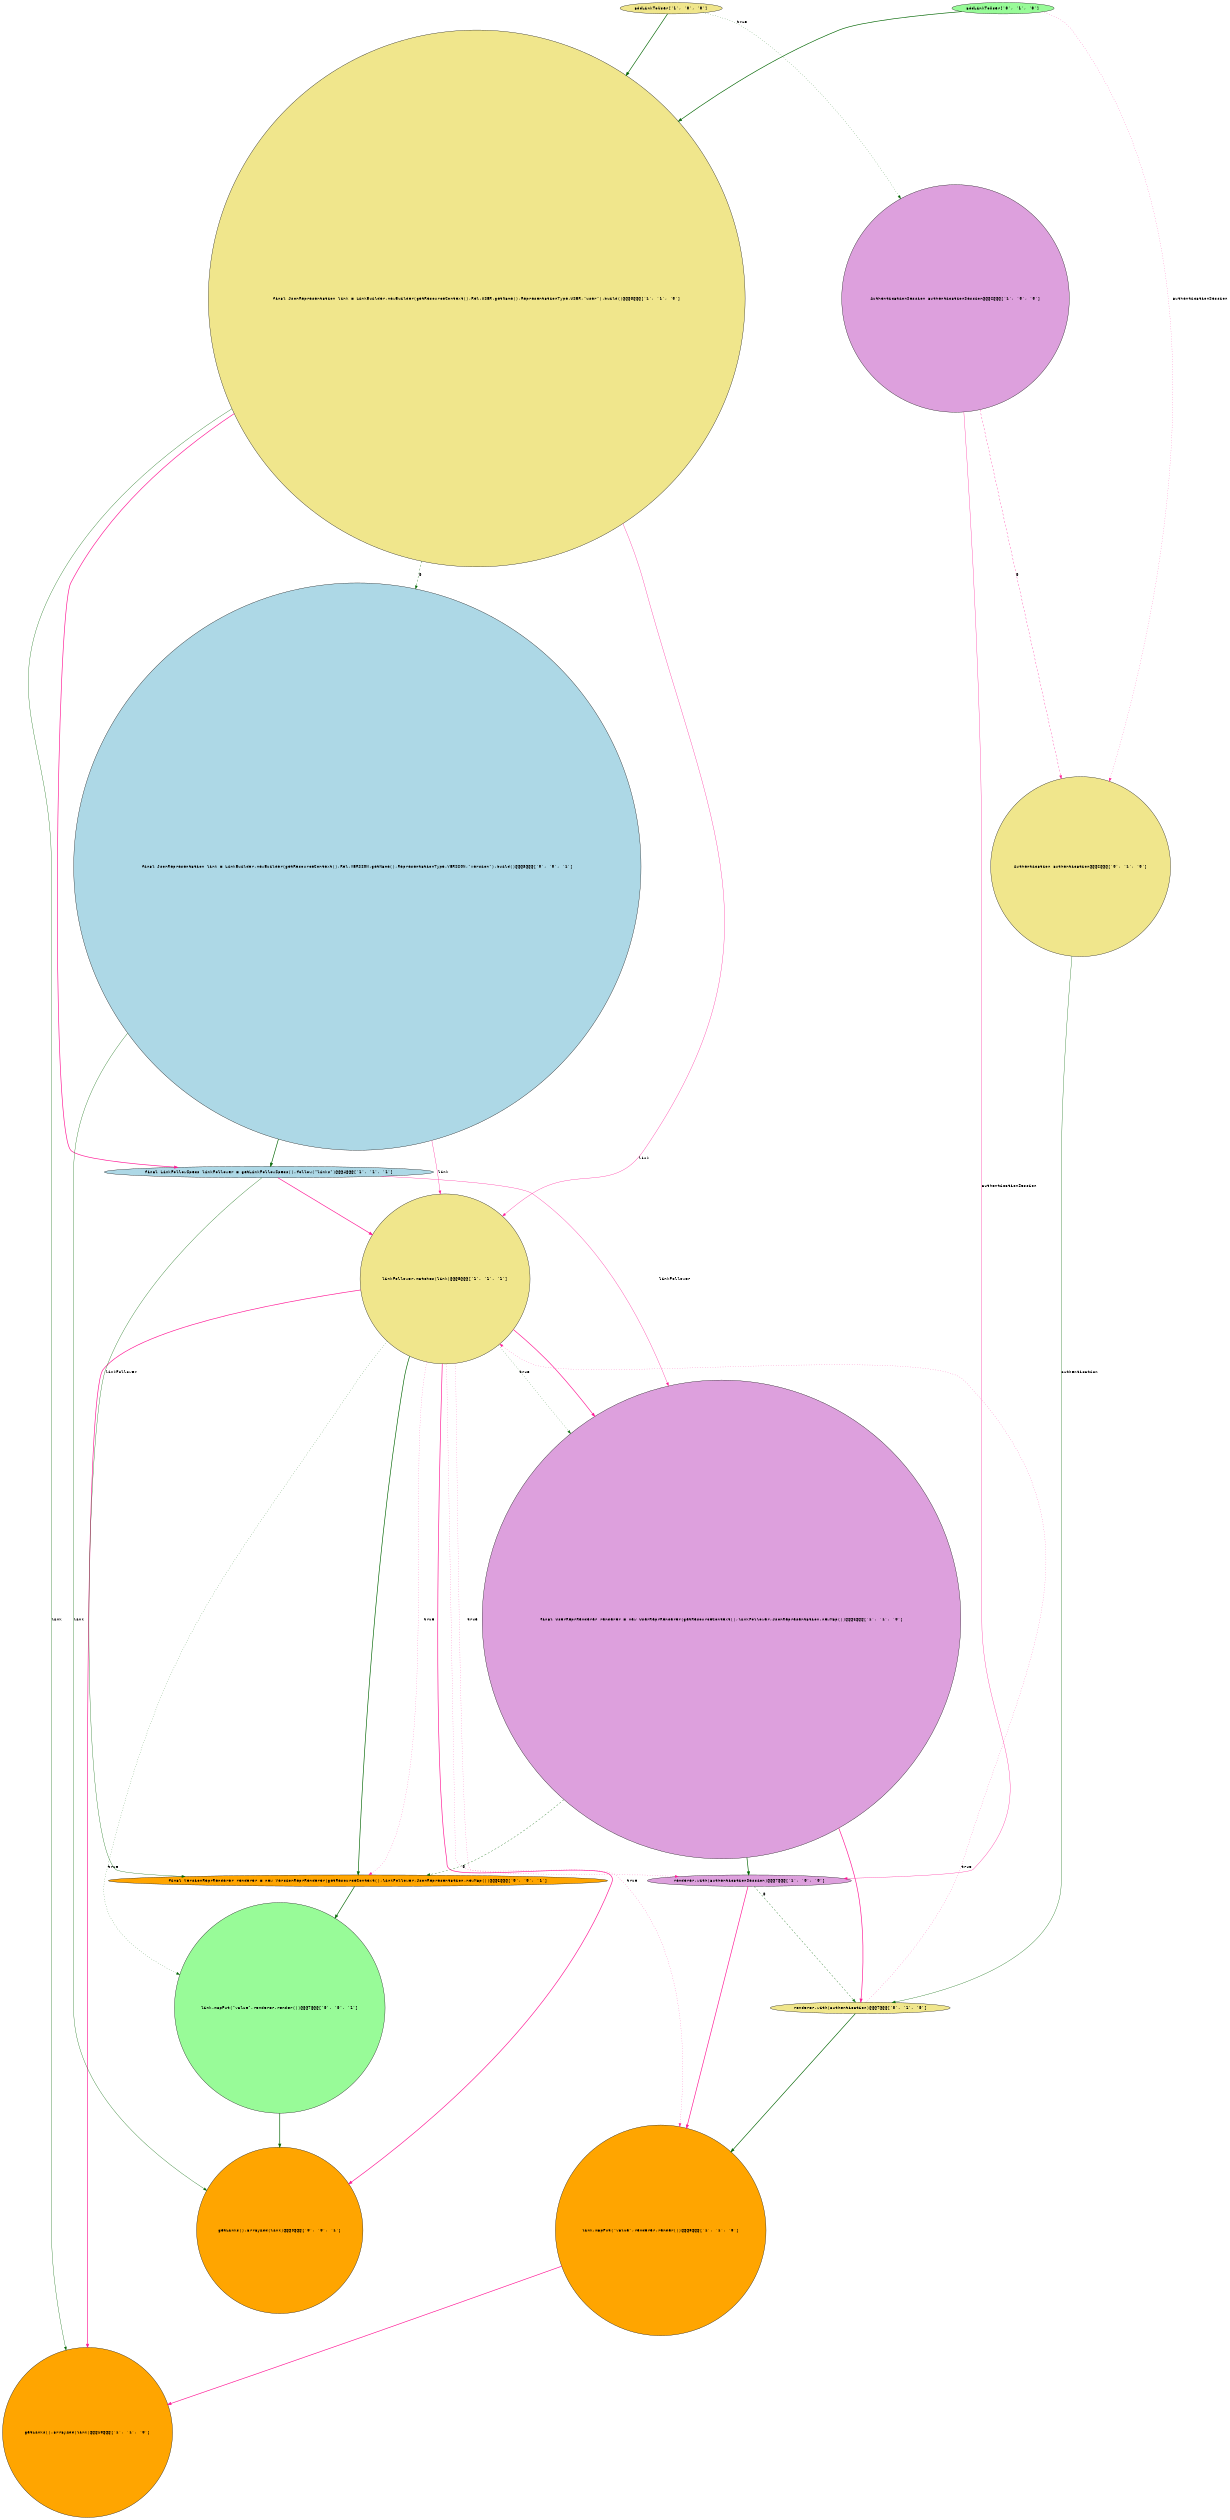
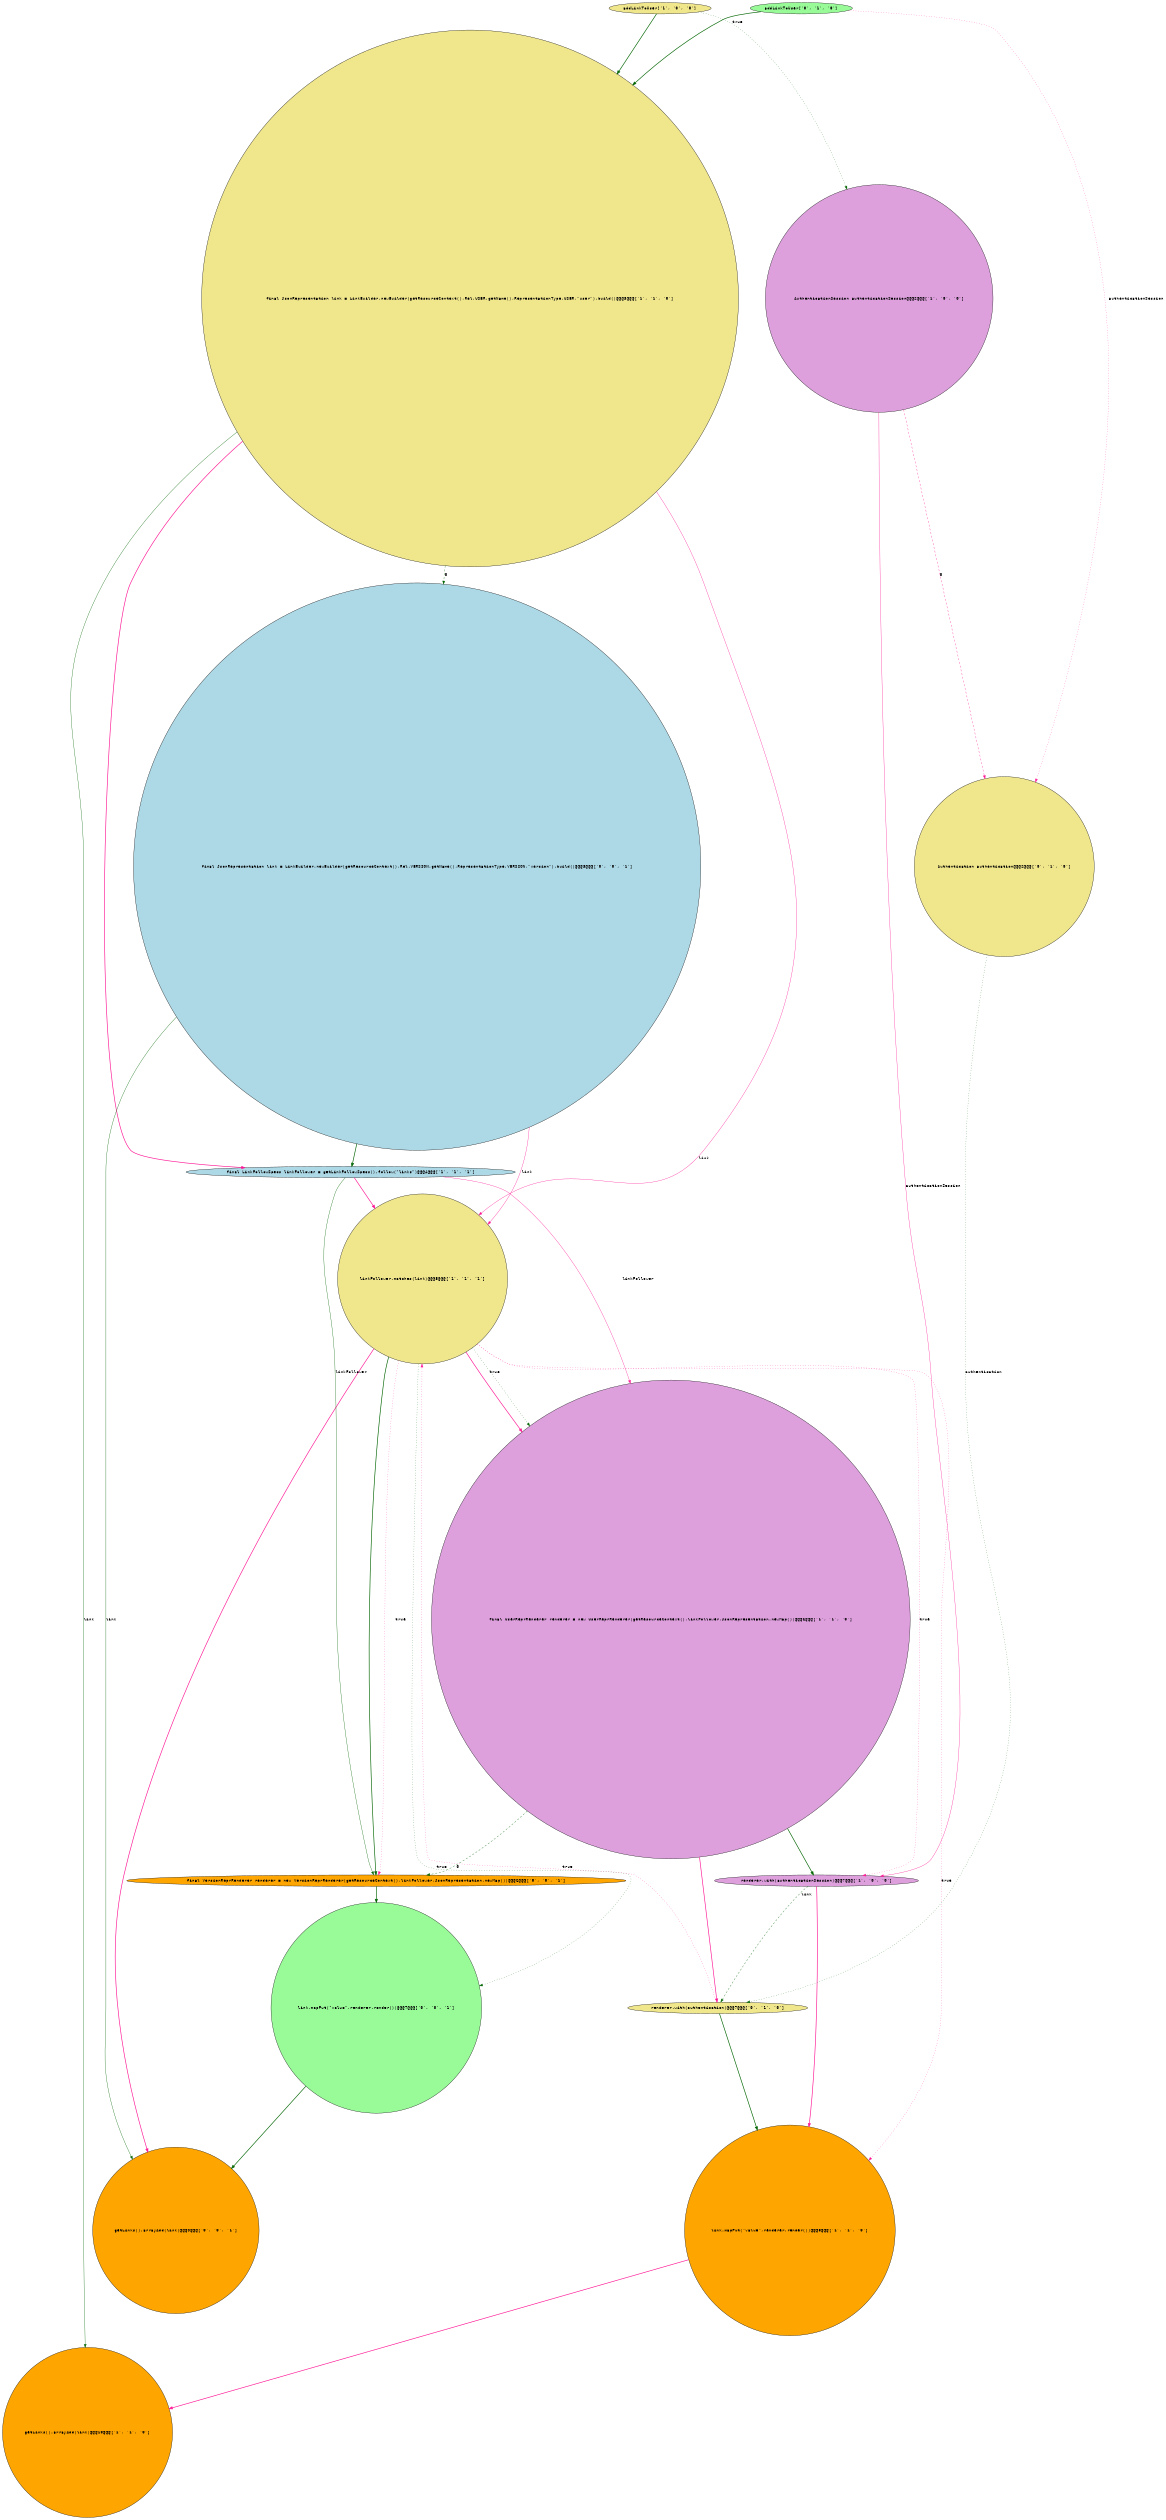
  digraph {
    fontname="DejaVu Sans Mono"
    node [fillcolor=khaki fontname="DejaVu Sans Mono" shape=circle style=filled]
    edge [color=deeppink fontname="DejaVu Sans Mono" style=bold]
    n1 [label="final JsonRepresentation link = LinkBuilder.newBuilder(getResourceContext(),Rel.USER.getName(),RepresentationType.USER,\"user\").build()@@@3@@@['1', '1', '0']"]
    n2 [label="linkFollower.matches(link)@@@5@@@['1', '1', '1']"]
    n3 [fillcolor=lightblue label="final JsonRepresentation link = LinkBuilder.newBuilder(getResourceContext(),Rel.VERSION.getName(),RepresentationType.VERSION,\"version\").build()@@@3@@@['0', '0', '1']"]
    n4 [fillcolor=lightblue label="final LinkFollowSpecs linkFollower = getLinkFollowSpecs().follow(\"links\")@@@4@@@['1', '1', '1']" shape=ellipse]
    n5 [fillcolor=orange label="getLinks().arrayAdd(link)@@@10@@@['1', '1', '0']"]
    n6 [fillcolor=orange label="link.mapPut(\"value\",renderer.render())@@@8@@@['1', '1', '0']"]
    n7 [fillcolor=plum label="renderer.with(authenticationSession)@@@7@@@['1', '0', '0']" shape=ellipse]
    n8 [fillcolor=palegreen label="link.mapPut(\"value\",renderer.render())@@@7@@@['0', '0', '1']"]
    n9 [fillcolor=orange label="getLinks().arrayAdd(link)@@@9@@@['0', '0', '1']"]
    n10 [fillcolor=plum label="final UserReprRenderer renderer = new UserReprRenderer(getResourceContext(),linkFollower,JsonRepresentation.newMap())@@@6@@@['1', '1', '0']"]
    n11 [fillcolor=orange label="final VersionReprRenderer renderer = new VersionReprRenderer(getResourceContext(),linkFollower,JsonRepresentation.newMap())@@@6@@@['0', '0', '1']" shape=ellipse]
    n12 [label="renderer.with(authentication)@@@7@@@['0', '1', '0']" shape=ellipse]
    n13 [fillcolor=palegreen label="addLinkToUser['0', '1', '0']" shape=ellipse]
    n14 [label="Authentication authentication@@@2@@@['0', '1', '0']"]
    n15 [label="addLinkToUser['1', '0', '0']" shape=ellipse]
    n16 [fillcolor=plum label="AuthenticationSession authenticationSession@@@2@@@['1', '0', '0']"]
    n1 -> n2 [label=link style=solid]
    n1 -> n3 [color=darkgreen label=0 style=dashed]
    n1 -> n4
    n1 -> n5 [color=darkgreen label=link style=solid]
-   n2 -> n5
    n2 -> n6 [label=true style=dotted]
    n2 -> n7 [label=true style=dotted]
    n2 -> n8 [color=darkgreen label=true style=dotted]
    n2 -> n9
    n2 -> n10
    n2 -> n10 [color=darkgreen label=true style=dotted]
    n2 -> n11 [color=darkgreen]
    n2 -> n11 [label=true style=dotted]
    n3 -> n2 [label=link style=solid]
    n3 -> n4 [color=darkgreen]
    n3 -> n9 [color=darkgreen label=link style=solid]
    n4 -> n2
    n4 -> n10 [label=linkFollower style=solid]
    n4 -> n11 [color=darkgreen label=linkFollower style=solid]
    n6 -> n5
    n7 -> n6
-   n7 -> n12 [color=darkgreen label=0 style=dashed]
+   n7 -> n12 [color=darkgreen label=link style=dashed]
    n8 -> n9 [color=darkgreen]
    n10 -> n7 [color=darkgreen]
    n10 -> n11 [color=darkgreen label=0 style=dashed]
    n10 -> n12
    n11 -> n8 [color=darkgreen]
    n12 -> n2 [label=true style=dotted]
    n12 -> n6 [color=darkgreen]
    n13 -> n1 [color=darkgreen]
    n13 -> n14 [label=authenticationSession style=dotted]
-   n14 -> n12 [color=darkgreen label=authentication style=solid]
+   n14 -> n12 [color=darkgreen label=authentication style=dotted]
    n15 -> n1 [color=darkgreen]
    n15 -> n16 [color=darkgreen label=true style=dotted]
    n16 -> n7 [label=authenticationSession style=solid]
    n16 -> n14 [label=0 style=dashed]
  }
